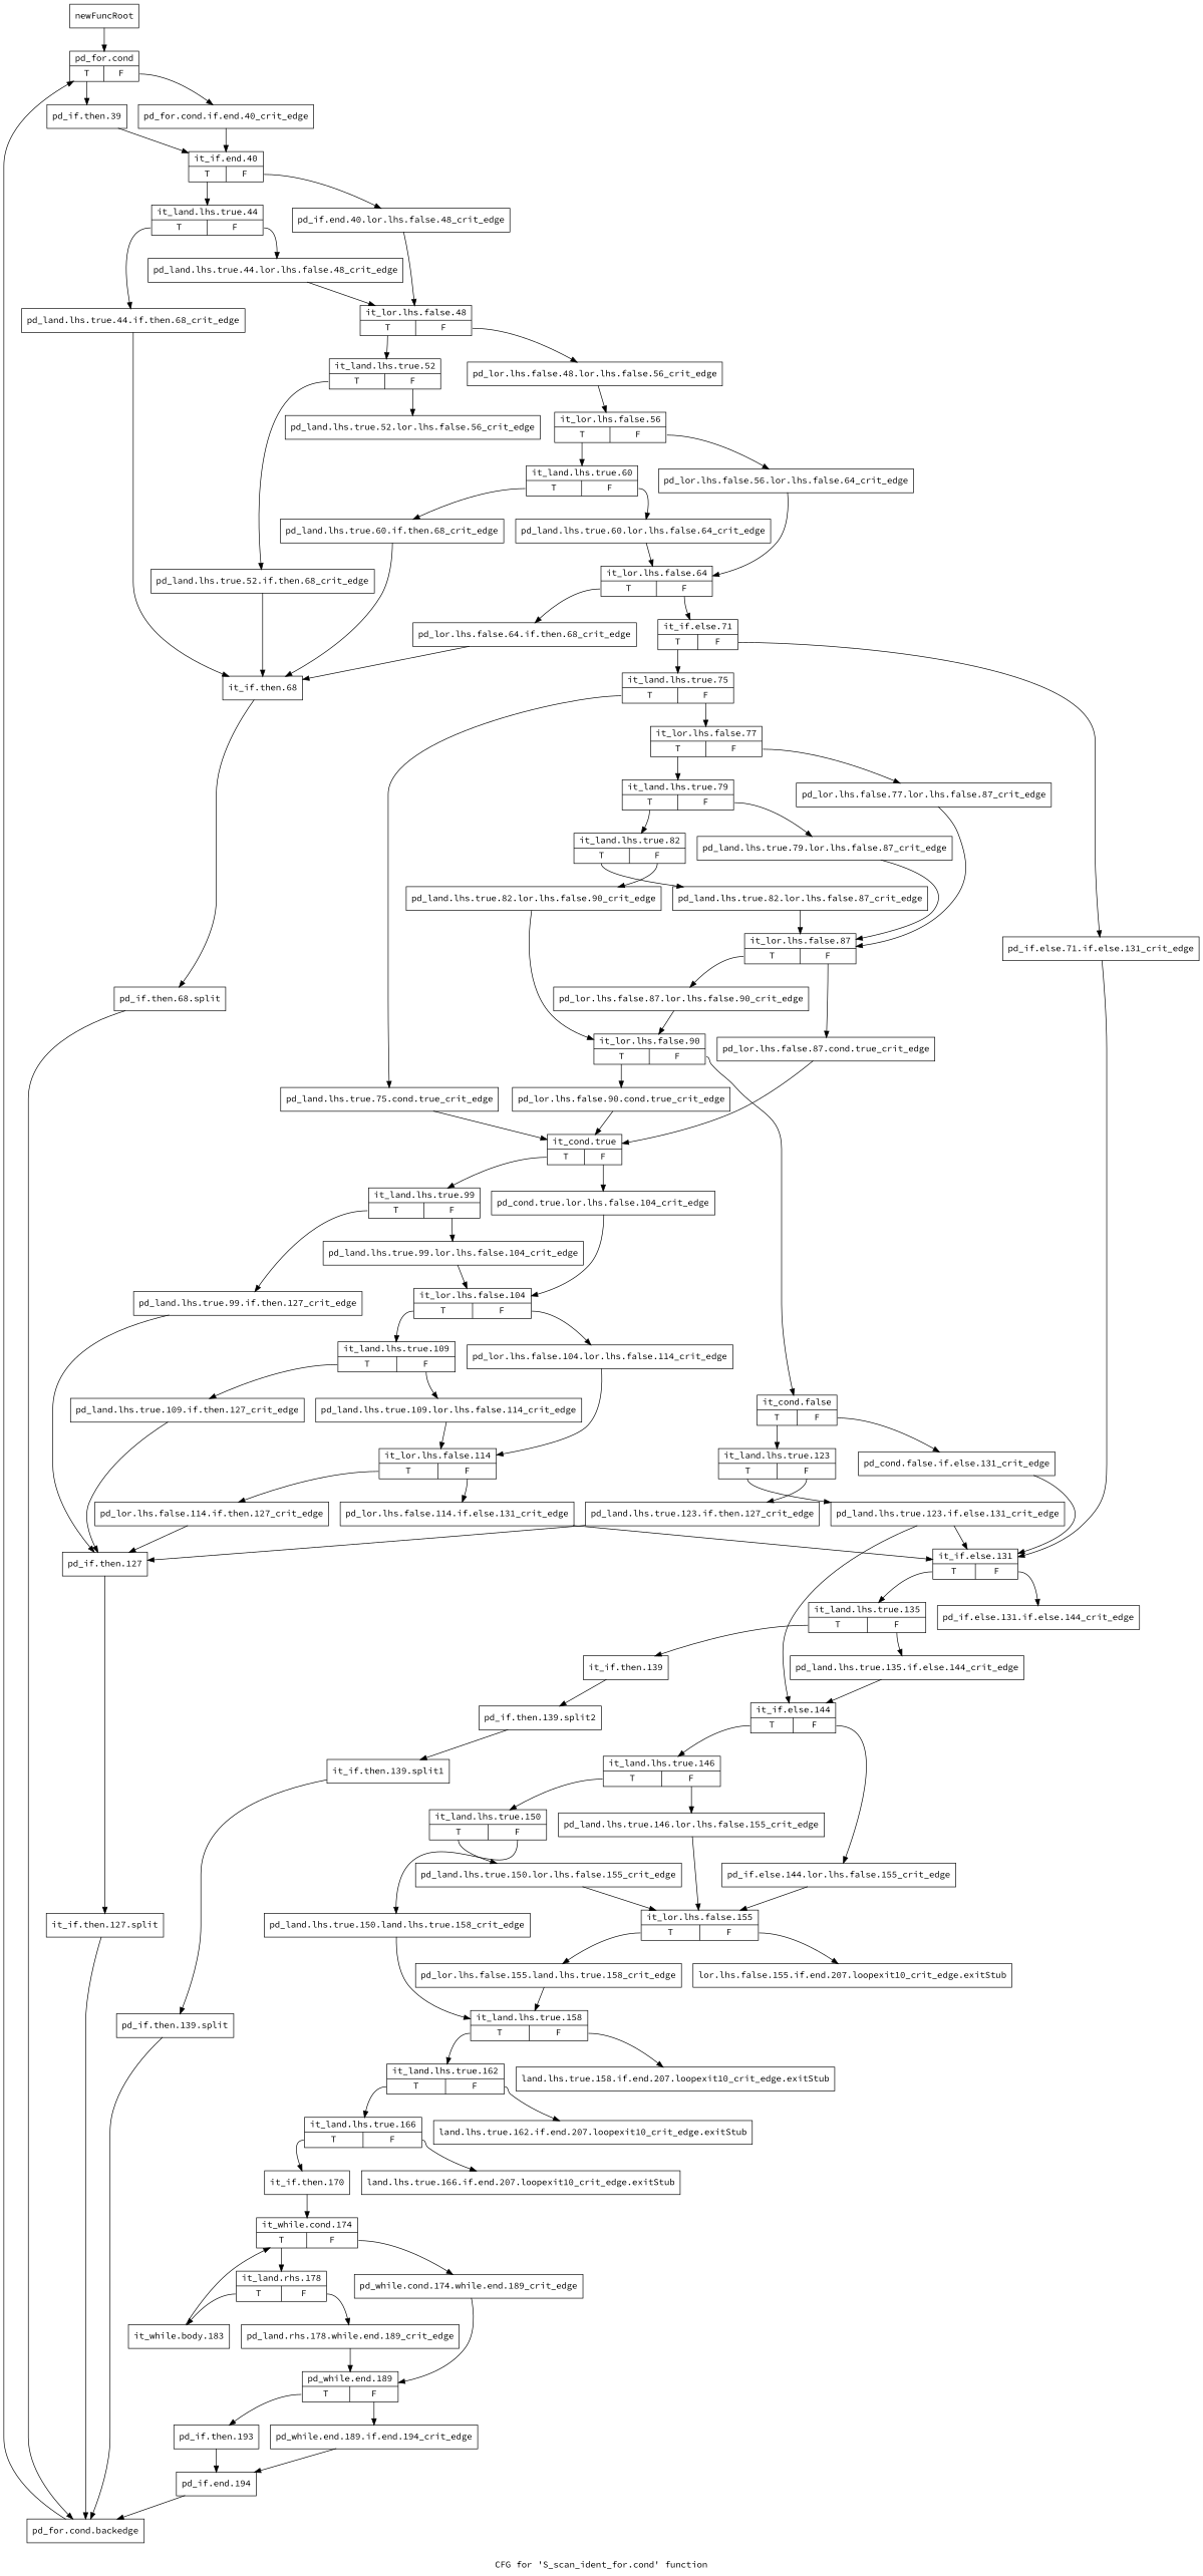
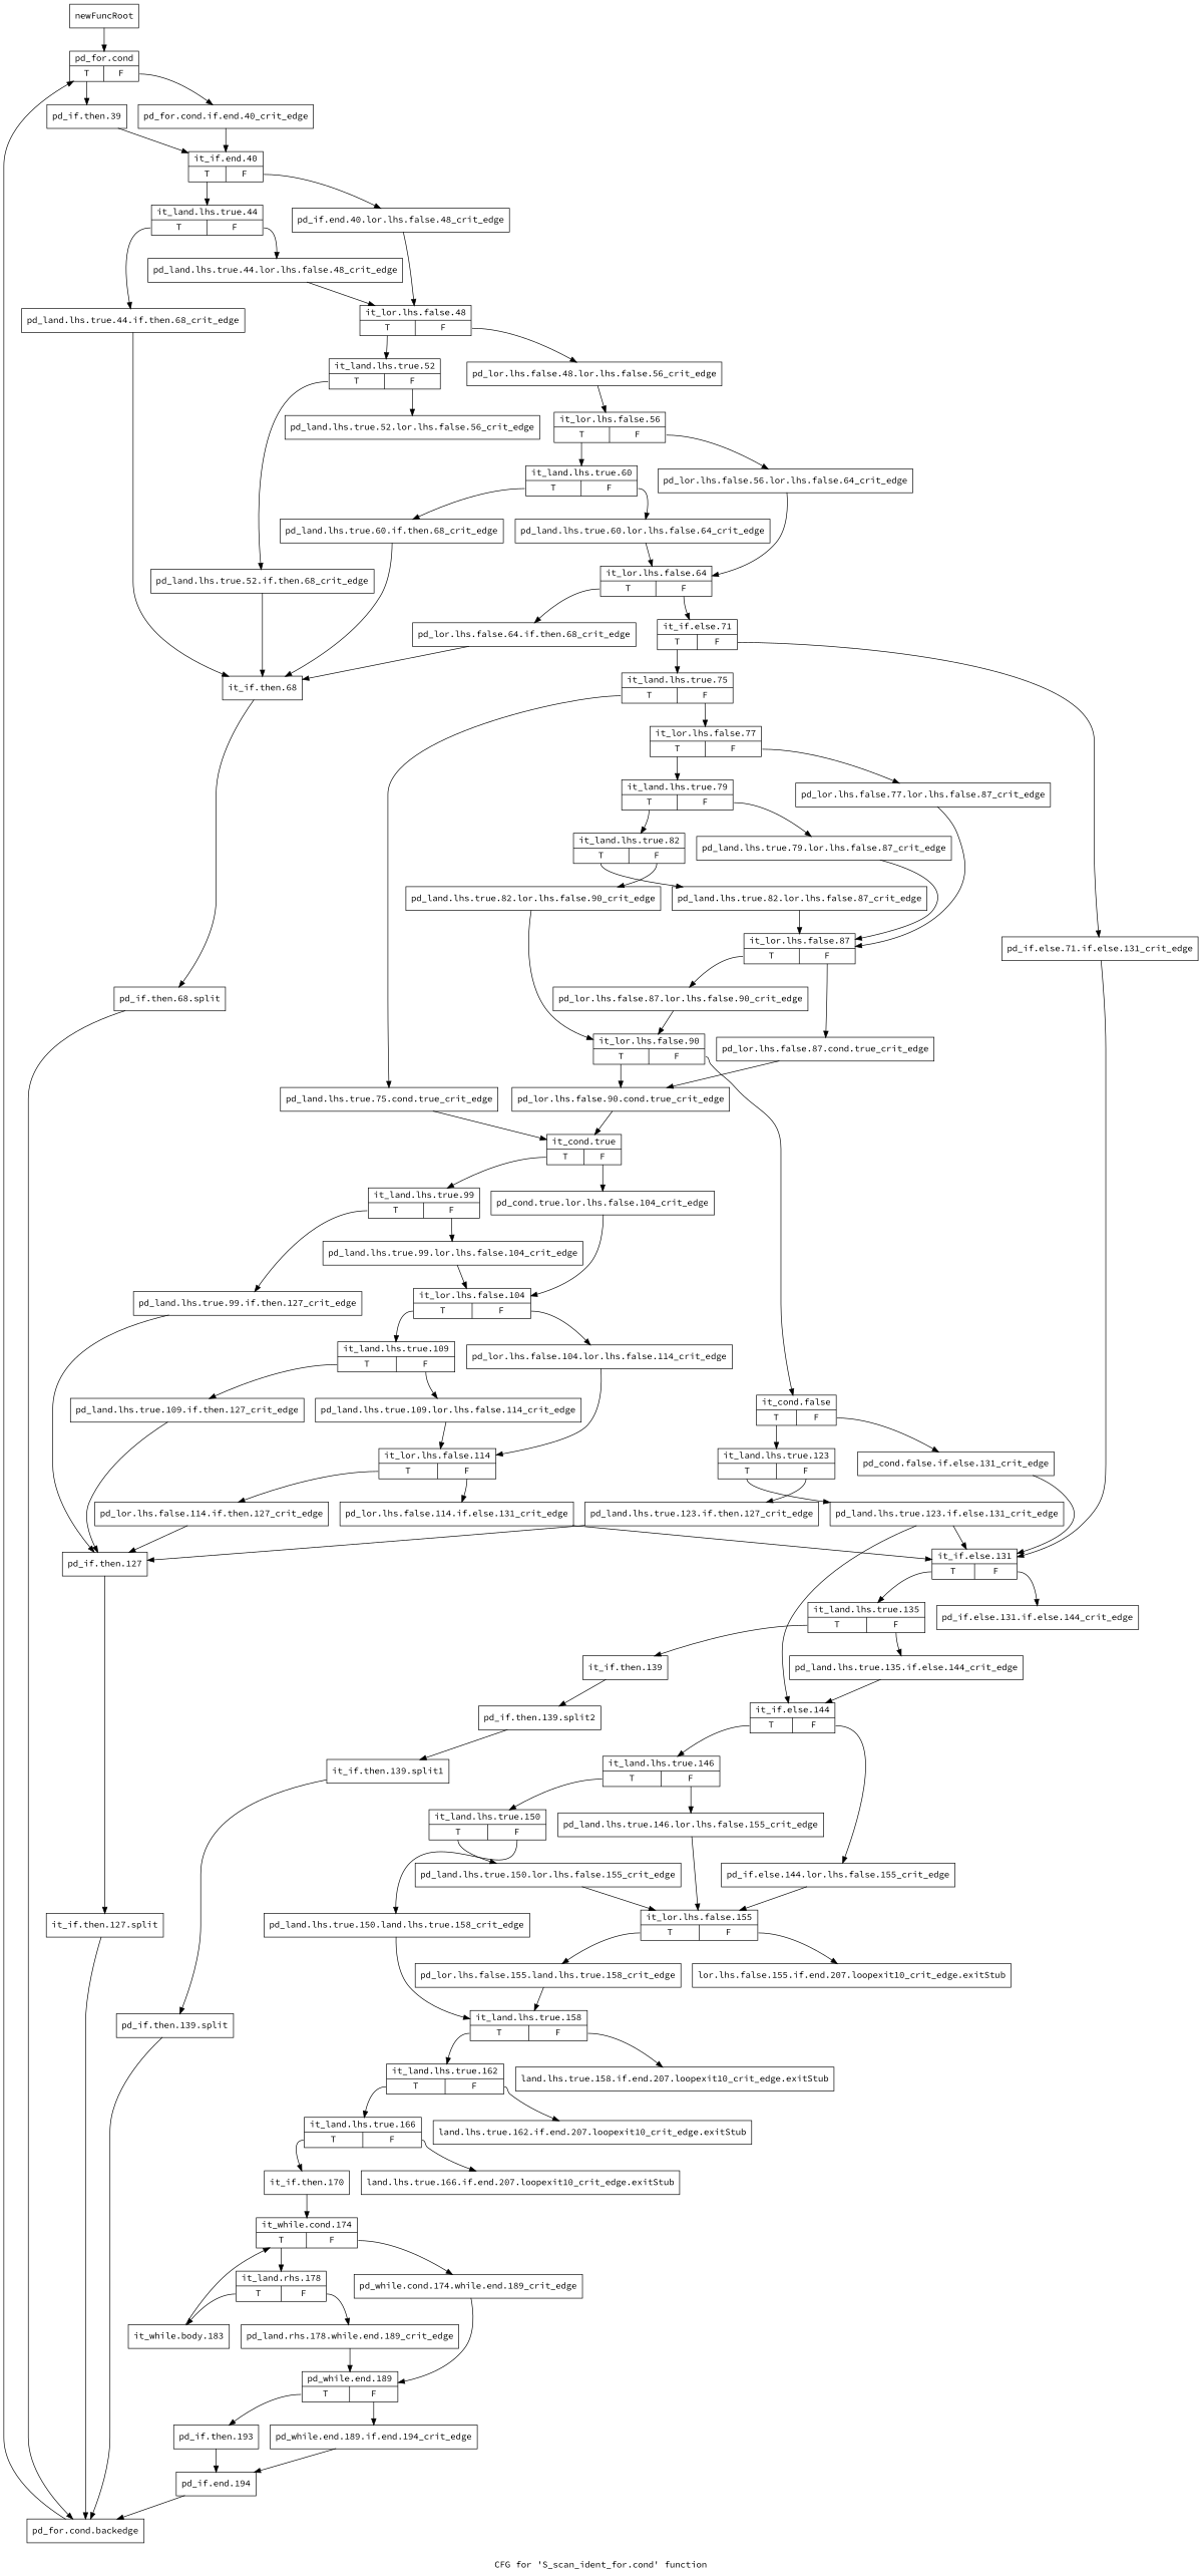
  digraph {
    fontname="Source Code Pro"
    label="CFG for 'S_scan_ident_for.cond' function"
    node [fontname="Source Code Pro" shape=record]
    edge [fontname="Source Code Pro"]
    n1 [label="{newFuncRoot}"]
    n2 [label="{pd_for.cond|{<s0>T|<s1>F}}"]
    n3 [label="{pd_if.then.39}"]
    n4 [label="{pd_for.cond.if.end.40_crit_edge}"]
    n5 [label="{it_if.end.40|{<s0>T|<s1>F}}"]
    n6 [label="{lor.lhs.false.155.if.end.207.loopexit10_crit_edge.exitStub}"]
    n7 [label="{land.lhs.true.158.if.end.207.loopexit10_crit_edge.exitStub}"]
    n8 [label="{land.lhs.true.162.if.end.207.loopexit10_crit_edge.exitStub}"]
    n9 [label="{land.lhs.true.166.if.end.207.loopexit10_crit_edge.exitStub}"]
    n10 [label="{it_land.lhs.true.44|{<s0>T|<s1>F}}"]
    n11 [label="{pd_if.end.40.lor.lhs.false.48_crit_edge}"]
    n12 [label="{pd_land.lhs.true.44.if.then.68_crit_edge}"]
    n13 [label="{pd_land.lhs.true.44.lor.lhs.false.48_crit_edge}"]
    n14 [label="{it_lor.lhs.false.48|{<s0>T|<s1>F}}"]
    n15 [label="{it_if.then.68}"]
    n16 [label="{it_land.lhs.true.52|{<s0>T|<s1>F}}"]
    n17 [label="{pd_lor.lhs.false.48.lor.lhs.false.56_crit_edge}"]
    n18 [label="{pd_land.lhs.true.52.if.then.68_crit_edge}"]
    n19 [label="{pd_land.lhs.true.52.lor.lhs.false.56_crit_edge}"]
    n20 [label="{it_lor.lhs.false.56|{<s0>T|<s1>F}}"]
    n21 [label="{pd_if.then.68.split}"]
    n22 [label="{it_land.lhs.true.60|{<s0>T|<s1>F}}"]
    n23 [label="{pd_lor.lhs.false.56.lor.lhs.false.64_crit_edge}"]
    n24 [label="{pd_land.lhs.true.60.if.then.68_crit_edge}"]
    n25 [label="{pd_land.lhs.true.60.lor.lhs.false.64_crit_edge}"]
    n26 [label="{it_lor.lhs.false.64|{<s0>T|<s1>F}}"]
    n27 [label="{pd_lor.lhs.false.64.if.then.68_crit_edge}"]
    n28 [label="{it_if.else.71|{<s0>T|<s1>F}}"]
    n29 [label="{it_land.lhs.true.75|{<s0>T|<s1>F}}"]
    n30 [label="{pd_if.else.71.if.else.131_crit_edge}"]
    n31 [label="{pd_land.lhs.true.75.cond.true_crit_edge}"]
    n32 [label="{it_lor.lhs.false.77|{<s0>T|<s1>F}}"]
    n33 [label="{it_if.else.131|{<s0>T|<s1>F}}"]
    n34 [label="{it_cond.true|{<s0>T|<s1>F}}"]
    n35 [label="{it_land.lhs.true.79|{<s0>T|<s1>F}}"]
    n36 [label="{pd_lor.lhs.false.77.lor.lhs.false.87_crit_edge}"]
    n37 [label="{it_land.lhs.true.135|{<s0>T|<s1>F}}"]
    n38 [label="{pd_if.else.131.if.else.144_crit_edge}"]
    n39 [label="{it_if.then.139}"]
    n40 [label="{pd_land.lhs.true.135.if.else.144_crit_edge}"]
    n41 [label="{it_land.lhs.true.99|{<s0>T|<s1>F}}"]
    n42 [label="{pd_cond.true.lor.lhs.false.104_crit_edge}"]
    n43 [label="{it_land.lhs.true.82|{<s0>T|<s1>F}}"]
    n44 [label="{pd_land.lhs.true.79.lor.lhs.false.87_crit_edge}"]
    n45 [label="{it_lor.lhs.false.87|{<s0>T|<s1>F}}"]
    n46 [label="{pd_land.lhs.true.82.lor.lhs.false.87_crit_edge}"]
    n47 [label="{pd_land.lhs.true.82.lor.lhs.false.90_crit_edge}"]
    n48 [label="{pd_lor.lhs.false.87.lor.lhs.false.90_crit_edge}"]
    n49 [label="{pd_lor.lhs.false.87.cond.true_crit_edge}"]
    n50 [label="{it_lor.lhs.false.90|{<s0>T|<s1>F}}"]
    n51 [label="{pd_lor.lhs.false.90.cond.true_crit_edge}"]
    n52 [label="{it_cond.false|{<s0>T|<s1>F}}"]
    n53 [label="{it_land.lhs.true.123|{<s0>T|<s1>F}}"]
    n54 [label="{pd_cond.false.if.else.131_crit_edge}"]
    n55 [label="{pd_land.lhs.true.99.if.then.127_crit_edge}"]
    n56 [label="{pd_land.lhs.true.99.lor.lhs.false.104_crit_edge}"]
    n57 [label="{it_lor.lhs.false.104|{<s0>T|<s1>F}}"]
    n58 [label="{pd_land.lhs.true.123.if.else.131_crit_edge}"]
    n59 [label="{pd_land.lhs.true.123.if.then.127_crit_edge}"]
    n60 [label="{it_if.else.144|{<s0>T|<s1>F}}"]
    n61 [label="{pd_if.then.127}"]
    n62 [label="{it_if.then.127.split}"]
    n63 [label="{pd_for.cond.backedge}"]
    n64 [label="{it_land.lhs.true.109|{<s0>T|<s1>F}}"]
    n65 [label="{pd_lor.lhs.false.104.lor.lhs.false.114_crit_edge}"]
    n66 [label="{pd_land.lhs.true.109.if.then.127_crit_edge}"]
    n67 [label="{pd_land.lhs.true.109.lor.lhs.false.114_crit_edge}"]
    n68 [label="{it_lor.lhs.false.114|{<s0>T|<s1>F}}"]
    n69 [label="{pd_lor.lhs.false.114.if.then.127_crit_edge}"]
    n70 [label="{pd_lor.lhs.false.114.if.else.131_crit_edge}"]
    n71 [label="{pd_if.then.139.split2}"]
    n72 [label="{it_land.lhs.true.146|{<s0>T|<s1>F}}"]
    n73 [label="{pd_if.else.144.lor.lhs.false.155_crit_edge}"]
    n74 [label="{it_land.lhs.true.150|{<s0>T|<s1>F}}"]
    n75 [label="{pd_land.lhs.true.146.lor.lhs.false.155_crit_edge}"]
    n76 [label="{it_lor.lhs.false.155|{<s0>T|<s1>F}}"]
    n77 [label="{it_if.then.139.split1}"]
    n78 [label="{pd_land.lhs.true.150.lor.lhs.false.155_crit_edge}"]
    n79 [label="{pd_land.lhs.true.150.land.lhs.true.158_crit_edge}"]
    n80 [label="{pd_lor.lhs.false.155.land.lhs.true.158_crit_edge}"]
    n81 [label="{it_land.lhs.true.158|{<s0>T|<s1>F}}"]
    n82 [label="{it_land.lhs.true.162|{<s0>T|<s1>F}}"]
    n83 [label="{it_land.lhs.true.166|{<s0>T|<s1>F}}"]
    n84 [label="{it_if.then.170}"]
    n85 [label="{it_while.cond.174|{<s0>T|<s1>F}}"]
    n86 [label="{it_land.rhs.178|{<s0>T|<s1>F}}"]
    n87 [label="{pd_while.cond.174.while.end.189_crit_edge}"]
    n88 [label="{it_while.body.183}"]
    n89 [label="{pd_land.rhs.178.while.end.189_crit_edge}"]
    n90 [label="{pd_while.end.189|{<s0>T|<s1>F}}"]
    n91 [label="{pd_if.then.193}"]
    n92 [label="{pd_while.end.189.if.end.194_crit_edge}"]
    n93 [label="{pd_if.end.194}"]
    n94 [label="{pd_if.then.139.split}"]
    n1 -> n2
    n2 -> n3 [tailport=s0]
    n2 -> n4 [tailport=s1]
    n3 -> n5
    n4 -> n5
    n5 -> n10 [tailport=s0]
    n5 -> n11 [tailport=s1]
    n10 -> n12 [tailport=s0]
    n10 -> n13 [tailport=s1]
    n11 -> n14
    n12 -> n15
    n13 -> n14
    n14 -> n16 [tailport=s0]
    n14 -> n17 [tailport=s1]
    n15 -> n21
    n16 -> n18 [tailport=s0]
    n16 -> n19 [tailport=s1]
    n17 -> n20
    n18 -> n15
    n20 -> n22 [tailport=s0]
    n20 -> n23 [tailport=s1]
    n21 -> n63
    n22 -> n24 [tailport=s0]
    n22 -> n25 [tailport=s1]
    n23 -> n26
    n24 -> n15
    n25 -> n26
    n26 -> n27 [tailport=s0]
    n26 -> n28 [tailport=s1]
    n27 -> n15
    n28 -> n29 [tailport=s0]
    n28 -> n30 [tailport=s1]
    n29 -> n31 [tailport=s0]
    n29 -> n32 [tailport=s1]
    n30 -> n33
    n31 -> n34
    n32 -> n35 [tailport=s0]
    n32 -> n36 [tailport=s1]
    n33 -> n37 [tailport=s0]
    n33 -> n38 [tailport=s1]
    n34 -> n41 [tailport=s0]
    n34 -> n42 [tailport=s1]
    n35 -> n43 [tailport=s0]
    n35 -> n44 [tailport=s1]
    n36 -> n45
    n37 -> n39 [tailport=s0]
    n37 -> n40 [tailport=s1]
    n39 -> n71
    n40 -> n60
    n41 -> n55 [tailport=s0]
    n41 -> n56 [tailport=s1]
    n42 -> n57
    n43 -> n46 [tailport=s0]
    n43 -> n47 [tailport=s1]
    n44 -> n45
    n45 -> n48 [tailport=s0]
    n45 -> n49 [tailport=s1]
    n46 -> n45
    n47 -> n50
    n48 -> n50
-   n49 -> n34
+   n49 -> n51
    n50 -> n51 [tailport=s0]
    n50 -> n52 [tailport=s1]
    n51 -> n34
    n52 -> n53 [tailport=s0]
    n52 -> n54 [tailport=s1]
    n53 -> n58 [tailport=s0]
    n53 -> n59 [tailport=s1]
    n54 -> n33
    n55 -> n61
    n56 -> n57
    n57 -> n64 [tailport=s0]
    n57 -> n65 [tailport=s1]
    n58 -> n33
    n58 -> n60
    n59 -> n61
    n60 -> n72 [tailport=s0]
    n60 -> n73 [tailport=s1]
    n61 -> n62
    n62 -> n63
    n63 -> n2
    n64 -> n66 [tailport=s0]
    n64 -> n67 [tailport=s1]
    n65 -> n68
    n66 -> n61
    n67 -> n68
    n68 -> n69 [tailport=s0]
    n68 -> n70 [tailport=s1]
    n69 -> n61
    n70 -> n33
    n71 -> n77
    n72 -> n74 [tailport=s0]
    n72 -> n75 [tailport=s1]
    n73 -> n76
    n74 -> n78 [tailport=s0]
    n74 -> n79 [tailport=s1]
    n75 -> n76
    n76 -> n6 [tailport=s1]
    n76 -> n80 [tailport=s0]
    n77 -> n94
    n78 -> n76
    n79 -> n81
    n80 -> n81
    n81 -> n7 [tailport=s1]
    n81 -> n82 [tailport=s0]
    n82 -> n8 [tailport=s1]
    n82 -> n83 [tailport=s0]
    n83 -> n9 [tailport=s1]
    n83 -> n84 [tailport=s0]
    n84 -> n85
    n85 -> n86 [tailport=s0]
    n85 -> n87 [tailport=s1]
    n86 -> n88 [tailport=s0]
    n86 -> n89 [tailport=s1]
    n87 -> n90
    n88 -> n85
    n89 -> n90
    n90 -> n91 [tailport=s0]
    n90 -> n92 [tailport=s1]
    n91 -> n93
    n92 -> n93
    n93 -> n63
    n94 -> n63
  }
